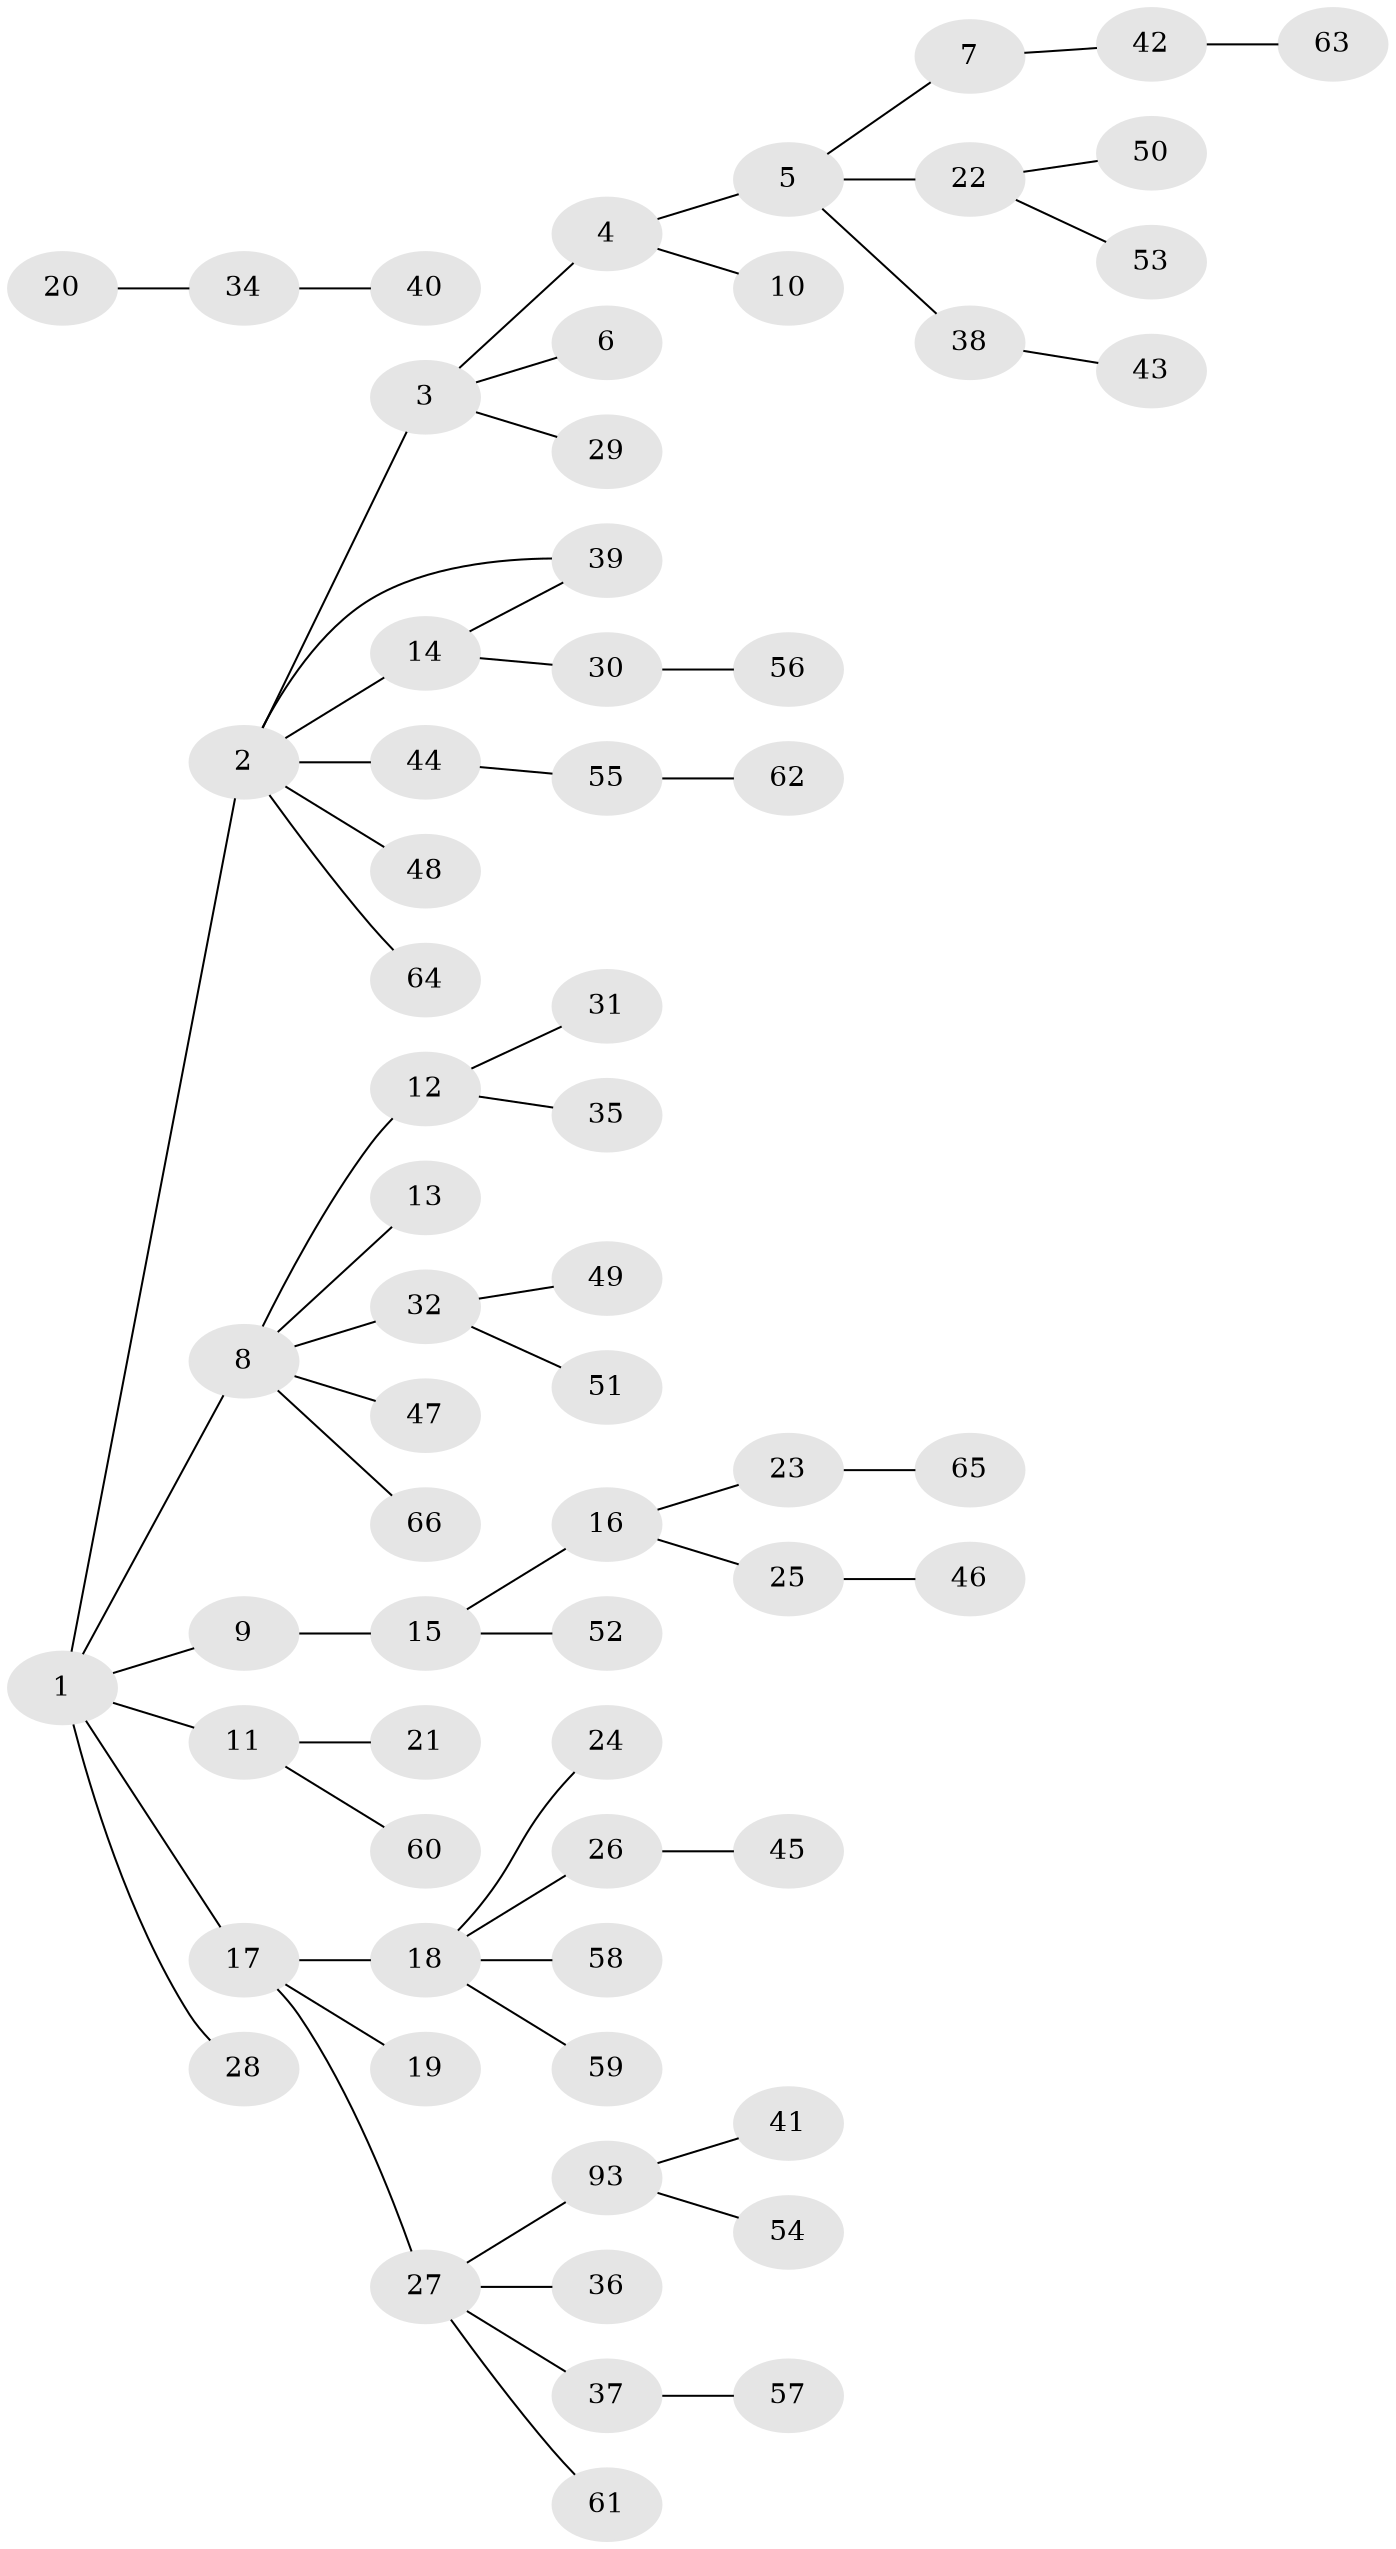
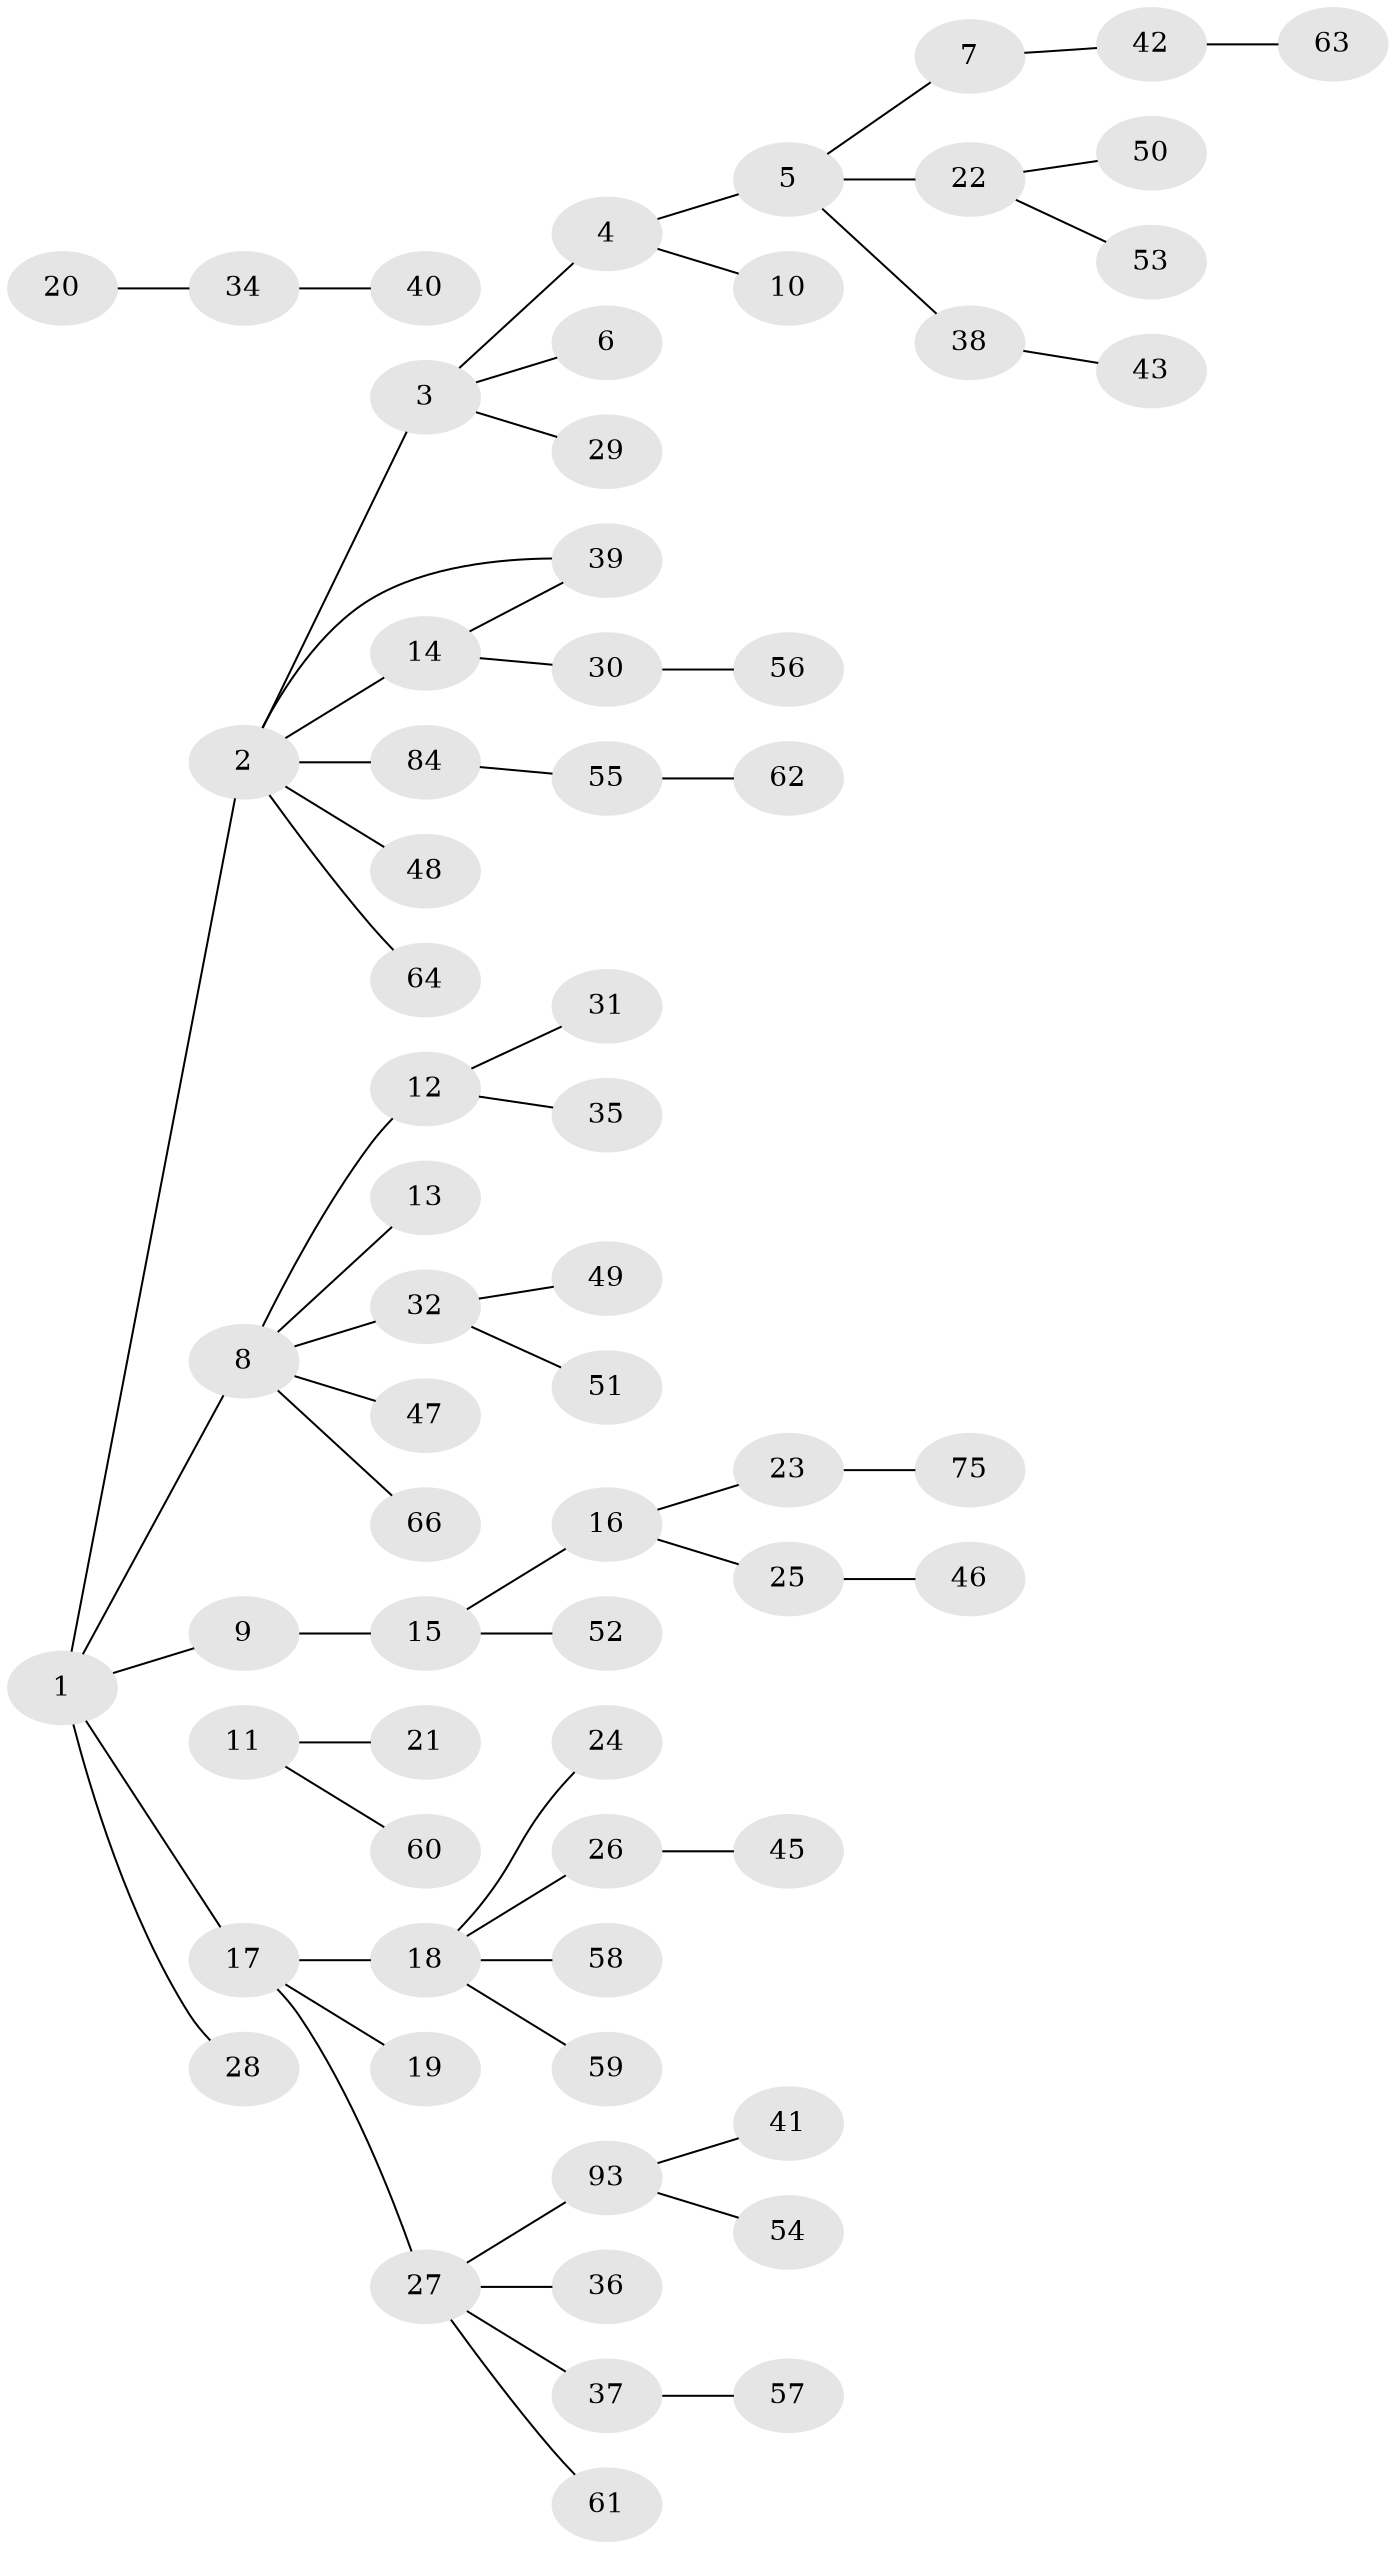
  graph {
    rankdir=LR
    node [color=gray90 style=filled]
    1
    2
    8
    9
    11
    17
    28
    3
    14
    39
-   44
+   44 [label=84]
    48
    64
    12
    13
    32
    47
    66
    15
    21
    60
    18
    19
    27
    4
    6
    29
    30
    55
    5
    10
    7
    22
    38
    42
    50
    53
    43
    63
    31
    35
    49
    51
    16
    52
    20
    34
    56
    23
    25
-   65
+   65 [label=75]
    46
    24
    26
    58
    59
    n57 [label=93]
    36
    37
    61
    45
    40
    41
    54
    57
    62
    1 -- 2
    1 -- 8
    1 -- 9
-   1 -- 11
    1 -- 17
    1 -- 28
    2 -- 3
    2 -- 14
    2 -- 39
    2 -- 44
    2 -- 48
    2 -- 64
    8 -- 12
    8 -- 13
    8 -- 32
    8 -- 47
    8 -- 66
    9 -- 15
    11 -- 21
    11 -- 60
    17 -- 18
    17 -- 19
    17 -- 27
    3 -- 4
    3 -- 6
    3 -- 29
    14 -- 39
    14 -- 30
    44 -- 55
    12 -- 31
    12 -- 35
    32 -- 49
    32 -- 51
    15 -- 16
    15 -- 52
    18 -- 24
    18 -- 26
    18 -- 58
    18 -- 59
    27 -- n57
    27 -- 36
    27 -- 37
    27 -- 61
    4 -- 5
    4 -- 10
    30 -- 56
    55 -- 62
    5 -- 7
    5 -- 22
    5 -- 38
    7 -- 42
    22 -- 50
    22 -- 53
    38 -- 43
    42 -- 63
    16 -- 23
    16 -- 25
    20 -- 34
    34 -- 40
    23 -- 65
    25 -- 46
    26 -- 45
    n57 -- 41
    n57 -- 54
    37 -- 57
  }
